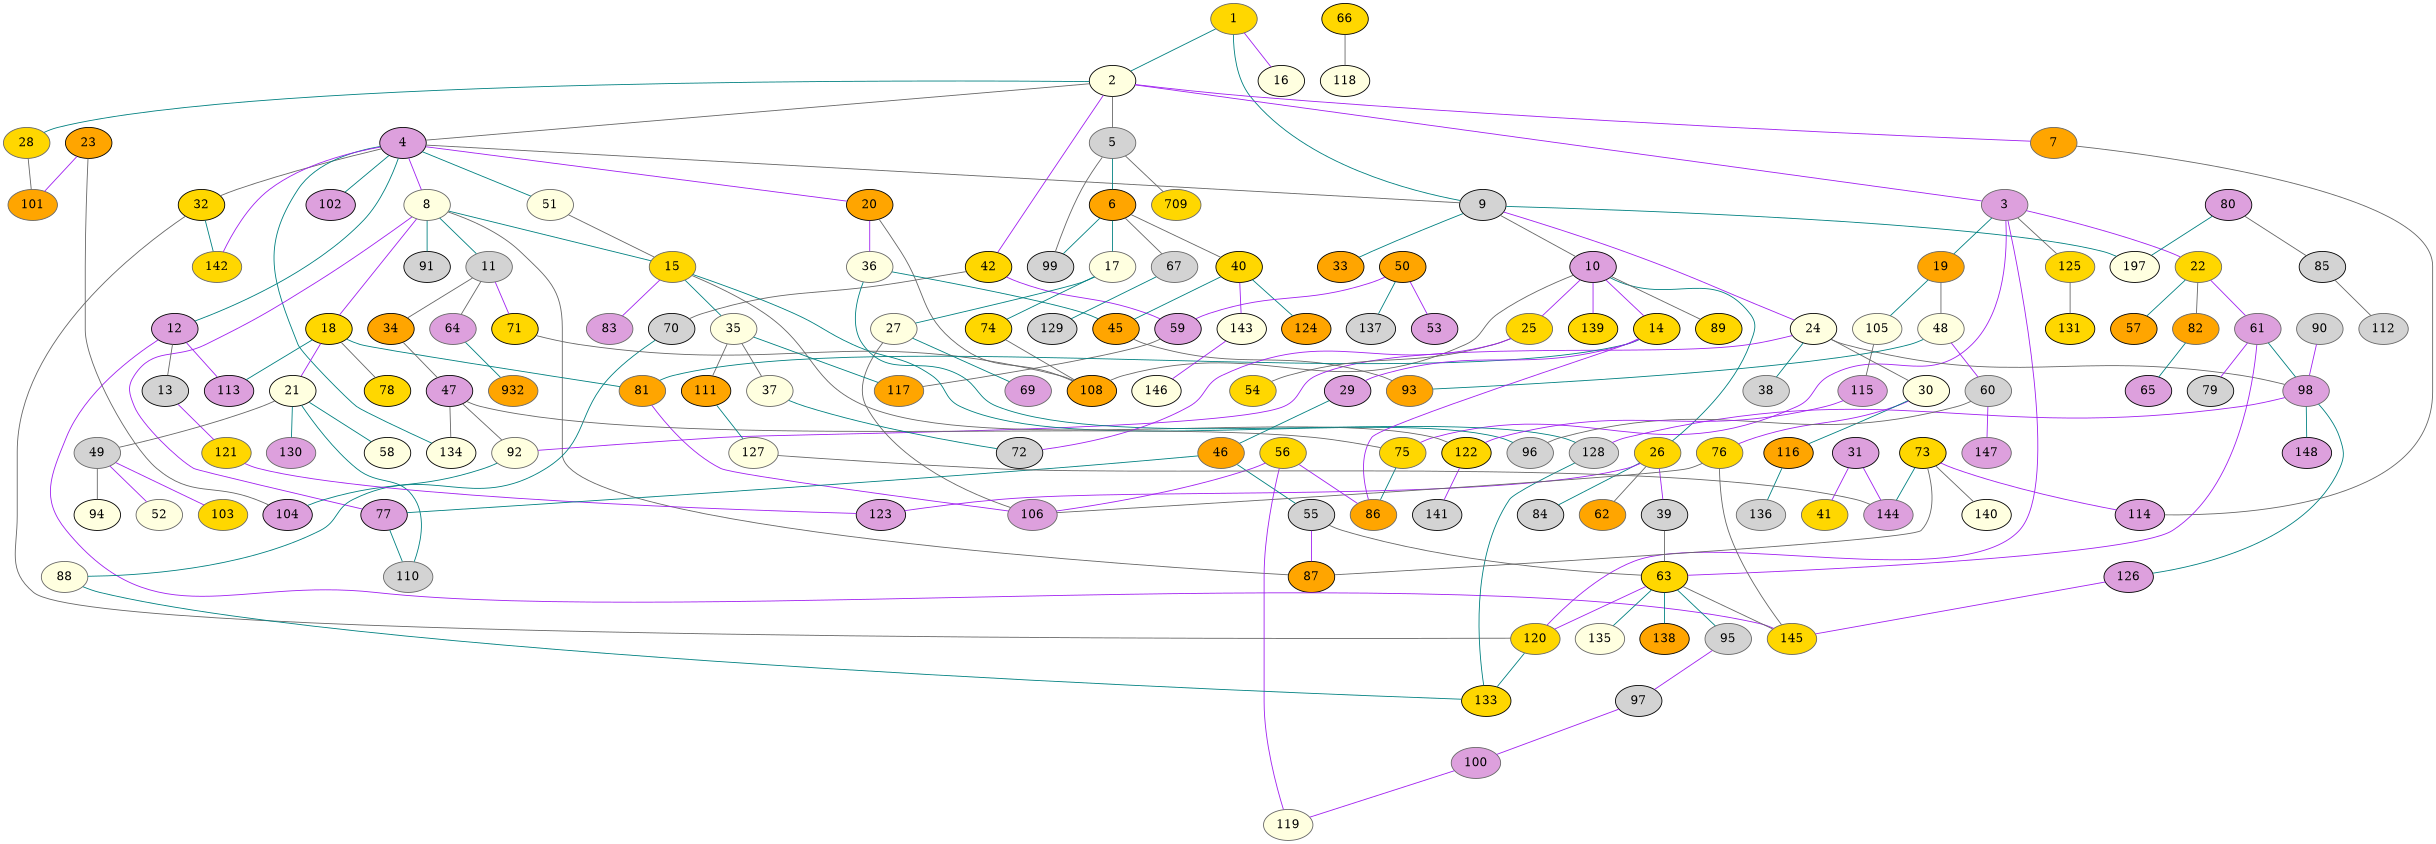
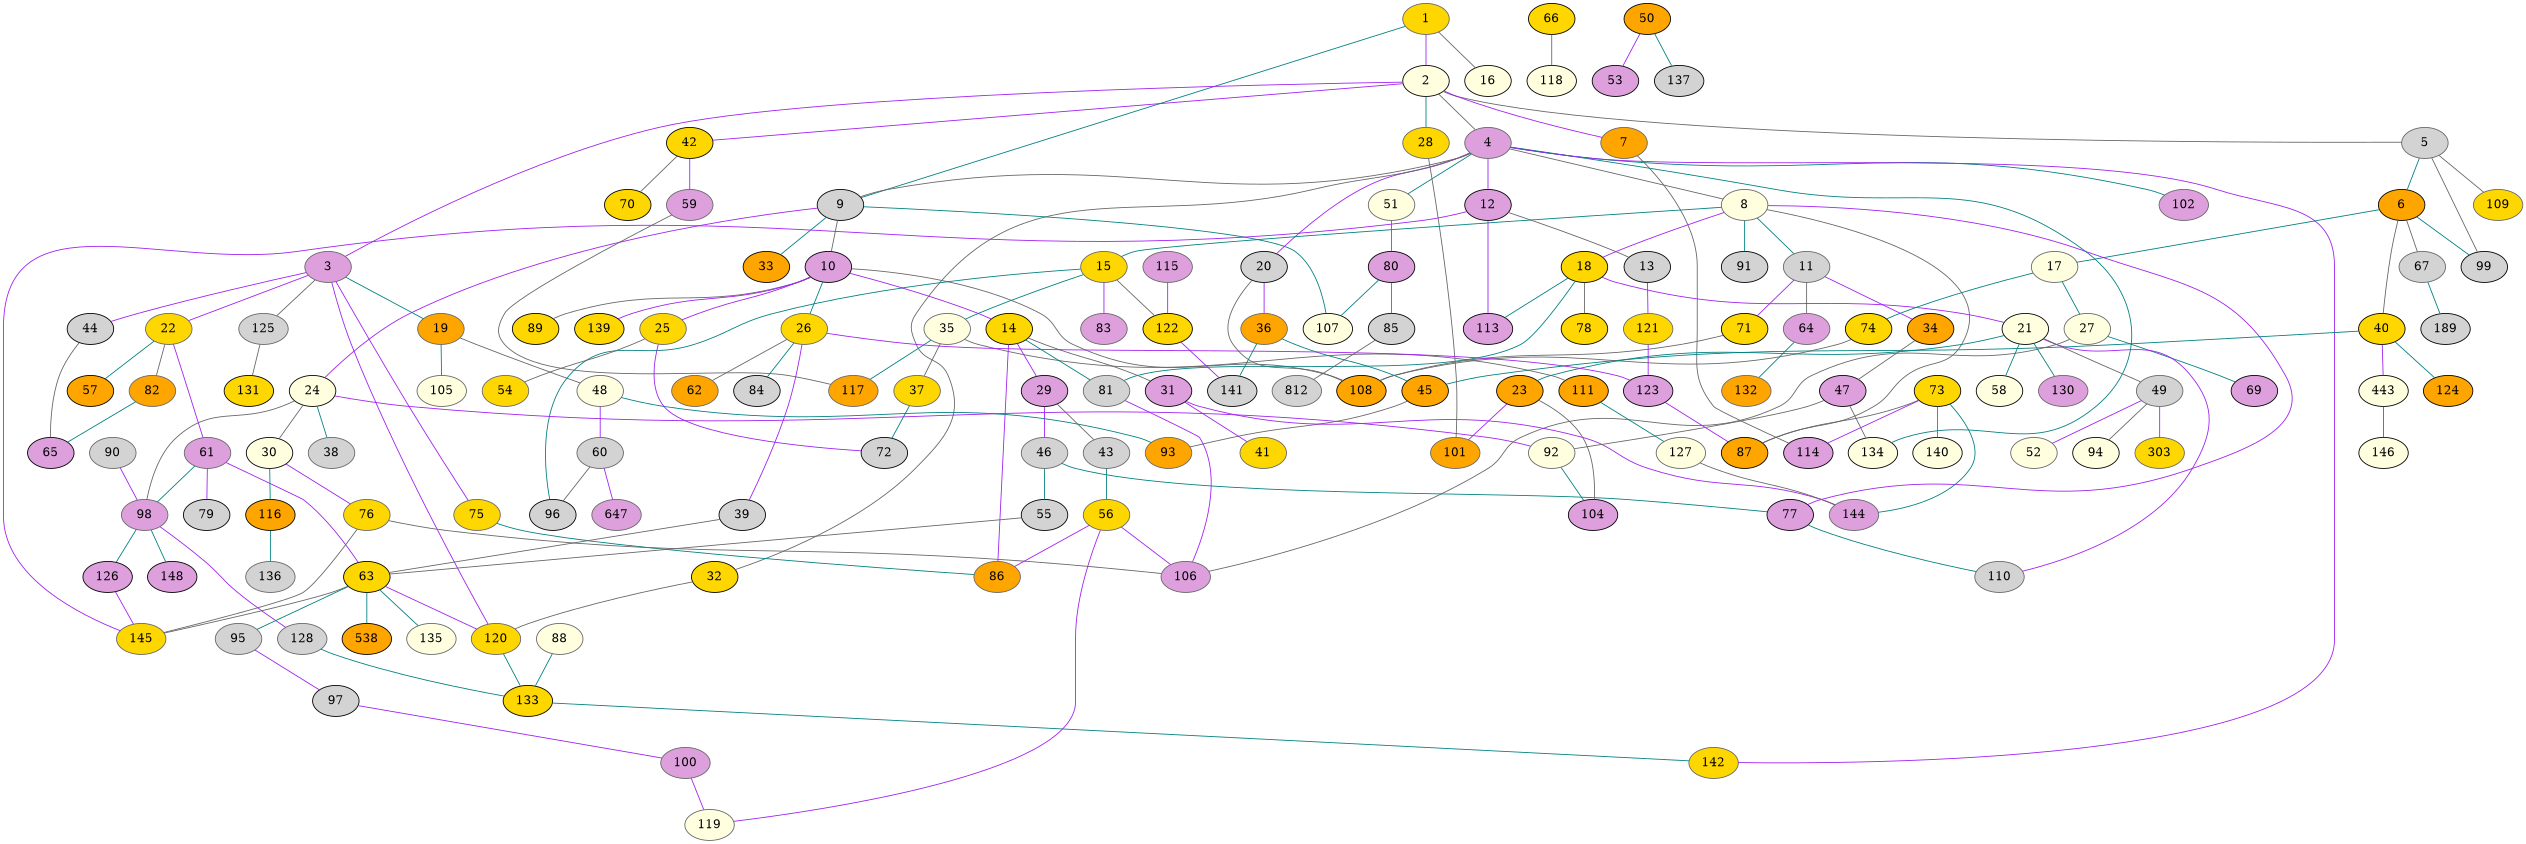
  graph {
    node [color=black fillcolor=gold style=filled]
    edge [color=teal]
    1 [color=gray40]
    2 [fillcolor=lightyellow]
    9 [fillcolor=lightgrey]
    16 [fillcolor=lightyellow]
    3 [color=gray40 fillcolor=plum]
-   4 [fillcolor=plum]
+   4 [color=gray40 fillcolor=plum]
    5 [color=gray40 fillcolor=lightgrey]
    7 [color=gray40 fillcolor=orange]
    28 [color=gray40]
    42
    10 [fillcolor=plum]
    24 [fillcolor=lightyellow]
    33 [fillcolor=orange]
-   107 [fillcolor=lightyellow label=197]
+   107 [fillcolor=lightyellow]
    19 [color=gray40 fillcolor=orange]
    22 [color=gray40]
+   44 [fillcolor=lightgrey]
    75 [color=gray40]
    120 [color=gray40]
-   125 [color=gray40]
+   125 [color=gray40 fillcolor=lightgrey]
    8 [color=gray40 fillcolor=lightyellow]
    12 [fillcolor=plum]
-   20 [fillcolor=orange]
+   20 [fillcolor=lightgrey]
    32
    51 [color=gray40 fillcolor=lightyellow]
-   102 [fillcolor=plum]
+   102 [color=gray40 fillcolor=plum]
    134 [fillcolor=lightyellow]
    142 [color=gray40]
    6 [fillcolor=orange]
    99 [fillcolor=lightgrey]
-   109 [color=gray40 label=709]
+   109 [color=gray40]
    114 [fillcolor=plum]
    101 [color=gray40 fillcolor=orange]
-   70 [fillcolor=lightgrey]
-   59 [fillcolor=plum]
+   70
+   59 [color=gray40 fillcolor=plum]
    48 [color=gray40 fillcolor=lightyellow]
    105 [color=gray40 fillcolor=lightyellow]
    57 [fillcolor=orange]
    61 [color=gray40 fillcolor=plum]
    82 [color=gray40 fillcolor=orange]
    65 [fillcolor=plum]
    86 [color=gray40 fillcolor=orange]
    133
    131
    11 [color=gray40 fillcolor=lightgrey]
    15 [color=gray40]
    18
    77 [fillcolor=plum]
    87 [fillcolor=orange]
    91 [fillcolor=lightgrey]
    13 [fillcolor=lightgrey]
    113 [fillcolor=plum]
    145 [color=gray40]
    108 [fillcolor=orange]
-   36 [color=gray40 fillcolor=lightyellow]
+   36 [color=gray40 fillcolor=orange]
    80 [fillcolor=plum]
    17 [color=gray40 fillcolor=lightyellow]
    40
    67 [color=gray40 fillcolor=lightgrey]
    27 [color=gray40 fillcolor=lightyellow]
    74
    45 [fillcolor=orange]
    124 [fillcolor=orange]
-   143 [fillcolor=lightyellow]
-   129 [fillcolor=lightgrey]
+   143 [fillcolor=lightyellow label=443]
+   129 [fillcolor=lightgrey label=189]
    34 [fillcolor=orange]
    64 [color=gray40 fillcolor=plum]
    71
    35 [color=gray40 fillcolor=lightyellow]
    83 [color=gray40 fillcolor=plum]
-   96 [color=gray40 fillcolor=lightgrey]
+   96 [fillcolor=lightgrey]
    122
-   81 [color=gray40 fillcolor=orange]
+   81 [color=gray40 fillcolor=lightgrey]
    21 [fillcolor=lightyellow]
    78
    110 [color=gray40 fillcolor=lightgrey]
    14
    25 [color=gray40]
    26 [color=gray40]
    89
    139
    30 [fillcolor=lightyellow]
    38 [color=gray40 fillcolor=lightgrey]
    92 [color=gray40 fillcolor=lightyellow]
    98 [color=gray40 fillcolor=plum]
    29 [fillcolor=plum]
    31 [fillcolor=plum]
    54 [color=gray40]
    72 [fillcolor=lightgrey]
    39 [fillcolor=lightgrey]
    62 [color=gray40 fillcolor=orange]
    84 [fillcolor=lightgrey]
    123 [fillcolor=plum]
    47 [fillcolor=plum]
-   132 [color=gray40 fillcolor=orange label=932]
+   132 [color=gray40 fillcolor=orange]
    121 [color=gray40]
    118 [fillcolor=lightyellow]
    66
-   46 [color=gray40 fillcolor=orange]
+   43 [color=gray40 fillcolor=lightgrey]
+   46 [color=gray40 fillcolor=lightgrey]
    41 [color=gray40]
    144 [color=gray40 fillcolor=plum]
    106 [color=gray40 fillcolor=plum]
-   37 [color=gray40 fillcolor=lightyellow]
+   37 [color=gray40]
    111 [fillcolor=orange]
    117 [color=gray40 fillcolor=orange]
    141 [fillcolor=lightgrey]
-   69 [color=gray40 fillcolor=plum]
+   69 [fillcolor=plum]
    23 [fillcolor=orange]
    49 [color=gray40 fillcolor=lightgrey]
    58 [fillcolor=lightyellow]
    130 [color=gray40 fillcolor=plum]
    93 [color=gray40 fillcolor=orange]
    60 [color=gray40 fillcolor=lightgrey]
    115 [color=gray40 fillcolor=plum]
    128 [color=gray40 fillcolor=lightgrey]
    104 [fillcolor=plum]
    52 [color=gray40 fillcolor=lightyellow]
    94 [fillcolor=lightyellow]
-   103 [color=gray40]
+   103 [color=gray40 label=303]
    63
    79 [fillcolor=lightgrey]
    76 [color=gray40]
    116 [fillcolor=orange]
    126 [fillcolor=plum]
    148 [fillcolor=plum]
    56 [color=gray40]
    55 [fillcolor=lightgrey]
    136 [color=gray40 fillcolor=lightgrey]
    127 [color=gray40 fillcolor=lightyellow]
    95 [color=gray40 fillcolor=lightgrey]
    135 [color=gray40 fillcolor=lightyellow]
-   138 [fillcolor=orange]
+   138 [fillcolor=orange label=538]
    146 [fillcolor=lightyellow]
    50 [fillcolor=orange]
    53 [fillcolor=plum]
    137 [fillcolor=lightgrey]
    88 [color=gray40 fillcolor=lightyellow]
    119 [color=gray40 fillcolor=lightyellow]
-   147 [color=gray40 fillcolor=plum]
+   147 [color=gray40 fillcolor=plum label=647]
    85 [fillcolor=lightgrey]
    73
    140 [fillcolor=lightyellow]
    97 [fillcolor=lightgrey]
-   112 [color=gray40 fillcolor=lightgrey]
+   112 [color=gray40 fillcolor=lightgrey label=812]
    90 [color=gray40 fillcolor=lightgrey]
    100 [color=gray40 fillcolor=plum]
-   1 -- 2
+   1 -- 2 [color=purple]
    1 -- 9
-   1 -- 16 [color=purple]
+   1 -- 16 [color=gray40]
    2 -- 3 [color=purple]
    2 -- 4 [color=gray40]
    2 -- 5 [color=gray40]
    2 -- 7 [color=purple]
    2 -- 28
    2 -- 42 [color=purple]
    9 -- 10 [color=gray40]
    9 -- 24 [color=purple]
    9 -- 33
    9 -- 107
    3 -- 19
    3 -- 22 [color=purple]
+   3 -- 44 [color=purple]
    3 -- 75 [color=purple]
    3 -- 120 [color=purple]
    3 -- 125 [color=gray40]
    4 -- 9 [color=gray40]
-   4 -- 8 [color=purple]
-   4 -- 12
+   4 -- 8 [color=gray40]
+   4 -- 12 [color=purple]
    4 -- 20 [color=purple]
    4 -- 32 [color=gray40]
    4 -- 51
    4 -- 102
    4 -- 134
    4 -- 142 [color=purple]
    5 -- 6
    5 -- 99 [color=gray40]
    5 -- 109 [color=gray40]
    7 -- 114 [color=gray40]
    28 -- 101 [color=gray40]
    42 -- 70 [color=gray40]
    42 -- 59 [color=purple]
    10 -- 108 [color=gray40]
    10 -- 14 [color=purple]
    10 -- 25 [color=purple]
    10 -- 26
    10 -- 89 [color=gray40]
    10 -- 139 [color=purple]
    24 -- 30 [color=gray40]
    24 -- 38
    24 -- 92 [color=purple]
    24 -- 98 [color=gray40]
    19 -- 48 [color=gray40]
    19 -- 105
    22 -- 57
    22 -- 61 [color=purple]
    22 -- 82 [color=gray40]
+   44 -- 65 [color=gray40]
    75 -- 86
    120 -- 133
    125 -- 131 [color=gray40]
    8 -- 11
    8 -- 15
    8 -- 18 [color=purple]
    8 -- 77 [color=purple]
    8 -- 87 [color=gray40]
    8 -- 91
    12 -- 13 [color=gray40]
    12 -- 113 [color=purple]
    12 -- 145 [color=purple]
    20 -- 108 [color=gray40]
    20 -- 36 [color=purple]
    32 -- 120 [color=gray40]
-   51 -- 15 [color=gray40]
+   51 -- 80 [color=gray40]
    6 -- 99
    6 -- 17
    6 -- 40 [color=gray40]
    6 -- 67 [color=gray40]
-   70 -- 88
    59 -- 117 [color=gray40]
    48 -- 93
    48 -- 60 [color=purple]
-   105 -- 115 [color=gray40]
    61 -- 98
    61 -- 63 [color=purple]
    61 -- 79 [color=purple]
    82 -- 65
-   32 -- 142
-   11 -- 34 [color=gray40]
+   133 -- 142
+   11 -- 34 [color=purple]
    11 -- 64 [color=gray40]
    11 -- 71 [color=purple]
    15 -- 35
    15 -- 83 [color=purple]
    15 -- 96
    15 -- 122 [color=gray40]
    18 -- 113
    18 -- 81
    18 -- 21 [color=purple]
    18 -- 78 [color=gray40]
    77 -- 110
    13 -- 121 [color=purple]
    36 -- 45
-   36 -- 128
+   36 -- 141
    80 -- 107
    80 -- 85 [color=gray40]
    17 -- 27
    17 -- 74
    40 -- 45
    40 -- 124
    40 -- 143 [color=purple]
    67 -- 129
    27 -- 106 [color=gray40]
    27 -- 69
    74 -- 108 [color=gray40]
    45 -- 93 [color=gray40]
    143 -- 146 [color=purple]
    34 -- 47 [color=gray40]
    64 -- 132
    71 -- 108 [color=gray40]
    35 -- 37 [color=gray40]
    35 -- 111 [color=gray40]
    35 -- 117
    122 -- 141 [color=purple]
    81 -- 106 [color=purple]
-   21 -- 110
+   21 -- 110 [color=purple]
+   21 -- 23
    21 -- 49 [color=gray40]
    21 -- 58
    21 -- 130
    14 -- 86 [color=purple]
    14 -- 81
    14 -- 29 [color=purple]
+   14 -- 31 [color=gray40]
    25 -- 54 [color=gray40]
    25 -- 72 [color=purple]
    26 -- 39 [color=purple]
    26 -- 62 [color=gray40]
    26 -- 84
    26 -- 123 [color=purple]
    30 -- 76 [color=purple]
    30 -- 116
    92 -- 104
    98 -- 128 [color=purple]
    98 -- 126
    98 -- 148
-   29 -- 46
+   29 -- 43 [color=gray40]
+   29 -- 46 [color=purple]
    31 -- 41 [color=purple]
    31 -- 144 [color=purple]
    39 -- 63 [color=gray40]
-   47 -- 75 [color=gray40]
    47 -- 134 [color=gray40]
    47 -- 92 [color=gray40]
    121 -- 123 [color=purple]
    66 -- 118 [color=gray40]
+   43 -- 56
    46 -- 77
    46 -- 55
    37 -- 72
    111 -- 127
    23 -- 101 [color=purple]
    23 -- 104 [color=gray40]
    49 -- 52 [color=purple]
    49 -- 94 [color=gray40]
    49 -- 103 [color=purple]
    60 -- 96 [color=gray40]
    60 -- 147 [color=purple]
    115 -- 122 [color=purple]
    128 -- 133
    63 -- 120 [color=purple]
    63 -- 145 [color=gray40]
    63 -- 95
    63 -- 135
    63 -- 138
    76 -- 145 [color=gray40]
    76 -- 106 [color=gray40]
    116 -- 136
    126 -- 145 [color=purple]
    56 -- 86 [color=purple]
    56 -- 106 [color=purple]
    56 -- 119 [color=purple]
-   55 -- 87 [color=purple]
+   123 -- 87 [color=purple]
    55 -- 63 [color=gray40]
    127 -- 144 [color=gray40]
    95 -- 97 [color=purple]
-   50 -- 59 [color=purple]
    50 -- 53 [color=purple]
    50 -- 137
    88 -- 133
    85 -- 112 [color=gray40]
    73 -- 114 [color=purple]
    73 -- 87 [color=gray40]
    73 -- 144
    73 -- 140 [color=gray40]
    97 -- 100 [color=purple]
    90 -- 98 [color=purple]
    100 -- 119 [color=purple]
  }
